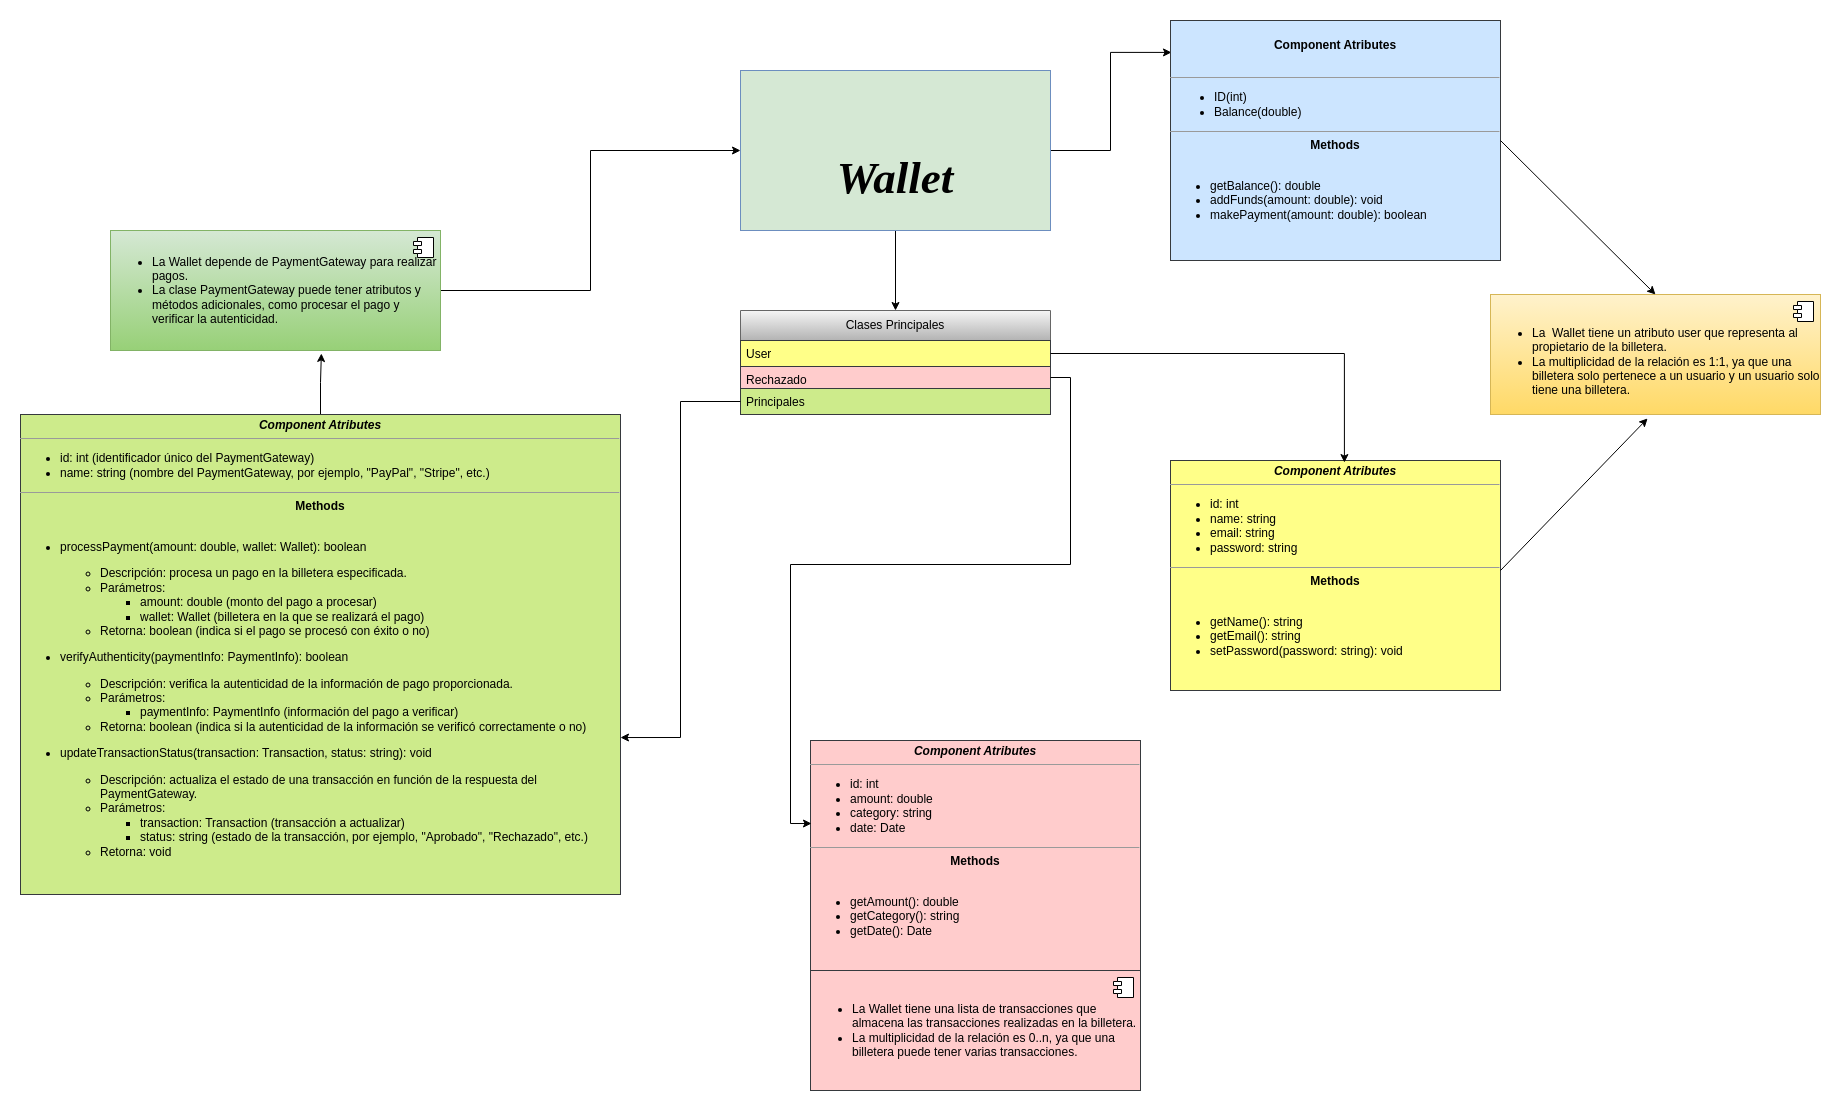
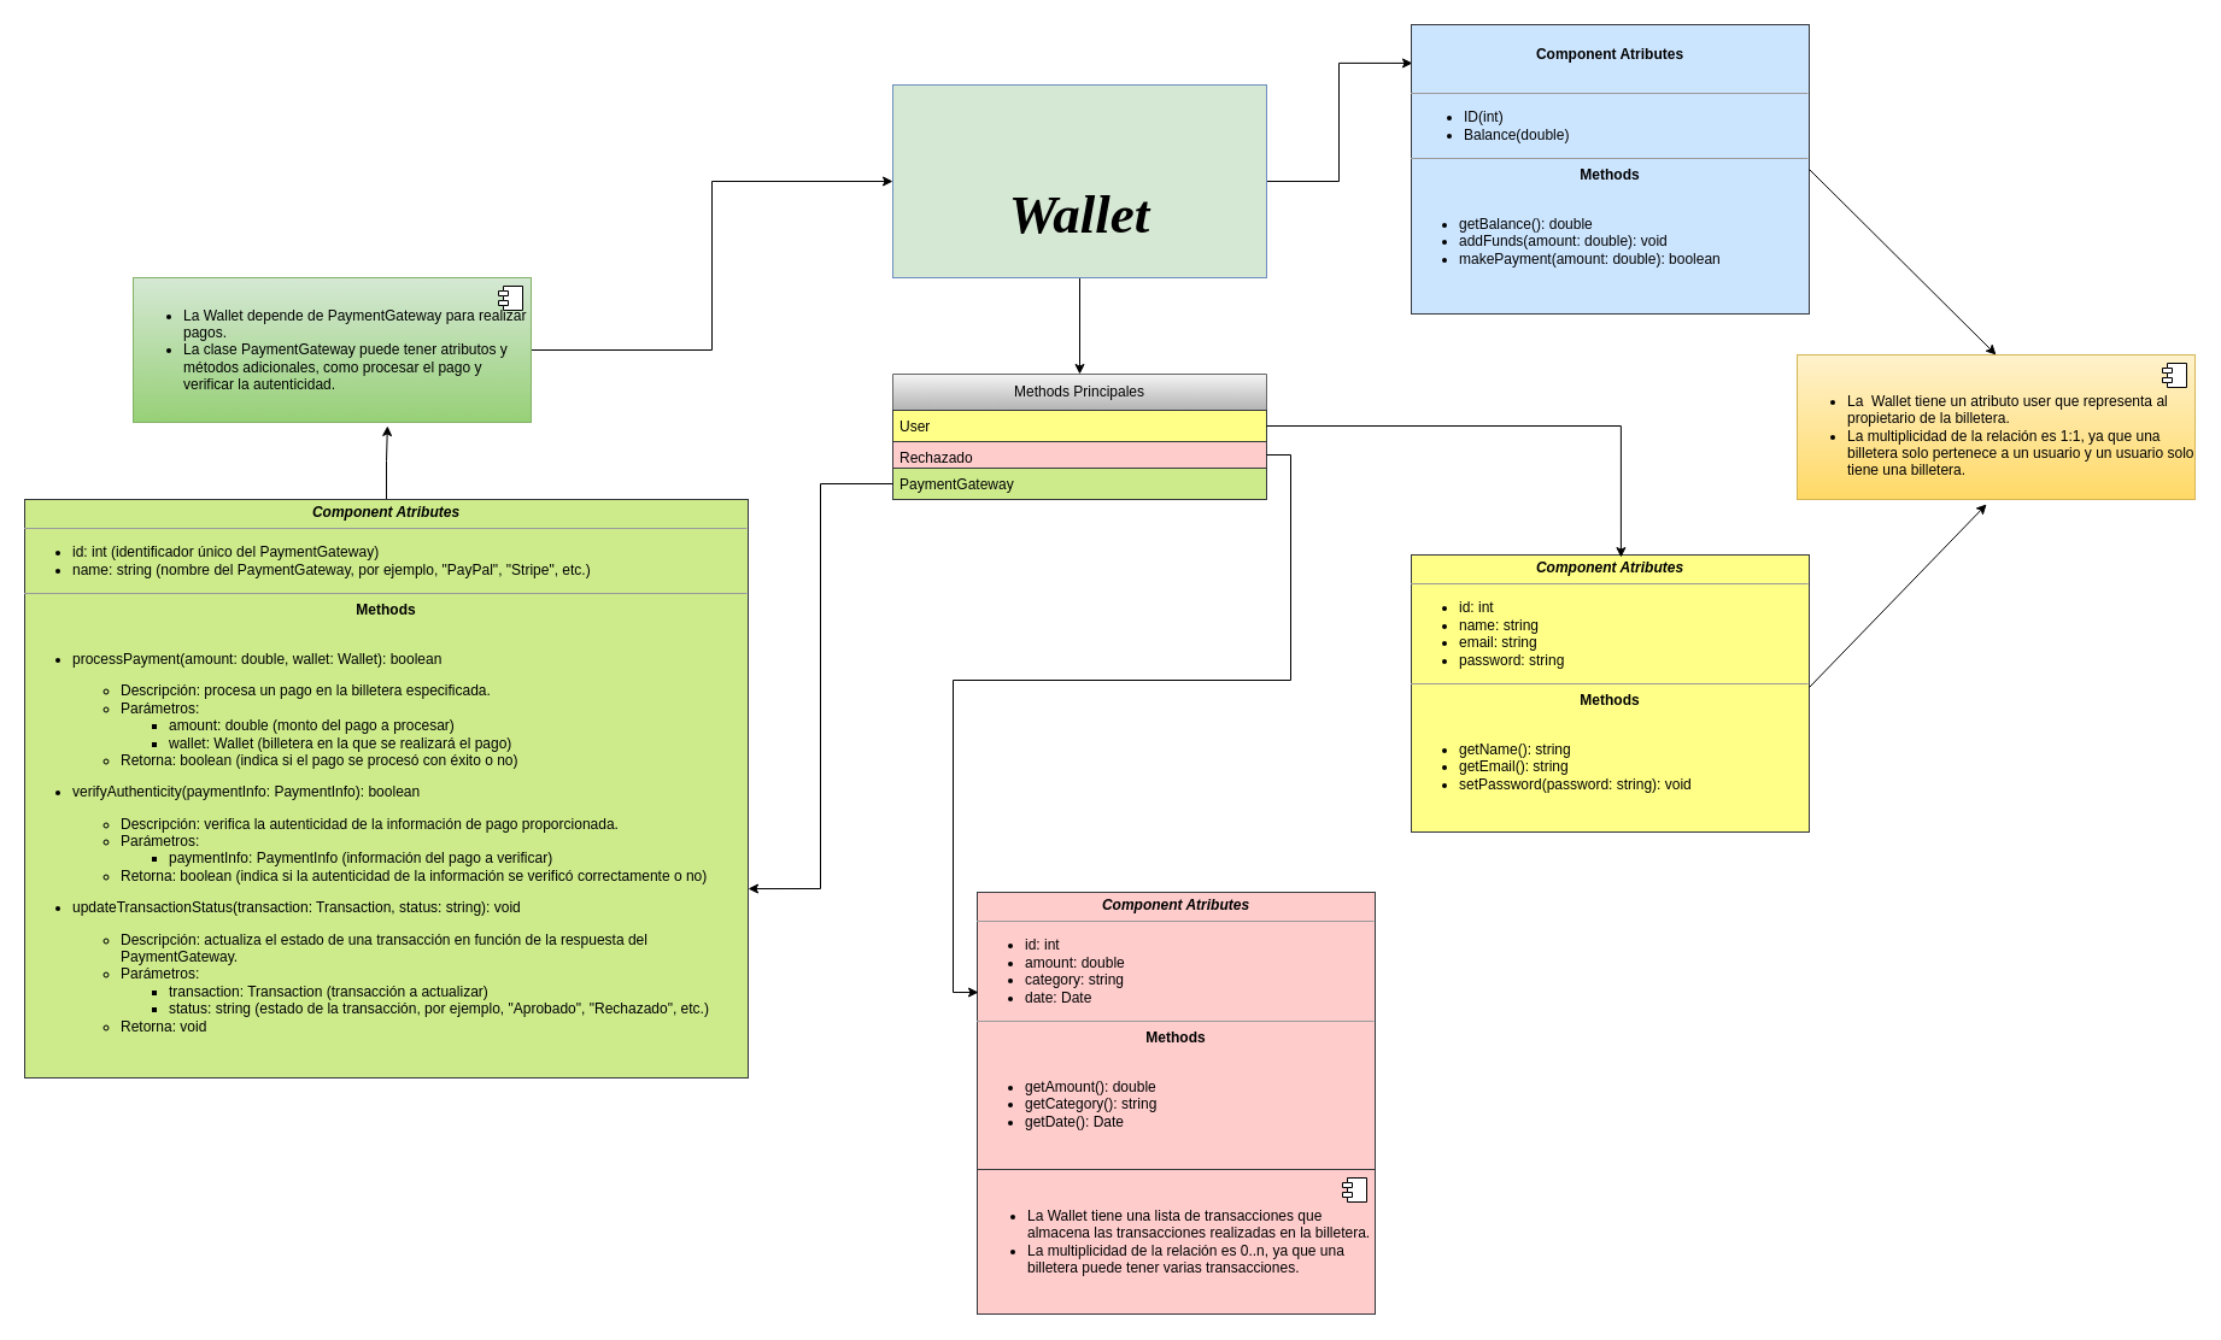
  <mxCell id="0" />
  <mxCell id="1" parent="0" />
  <mxCell id="2" style="edgeStyle=orthogonalEdgeStyle;rounded=0;orthogonalLoop=1;jettySize=auto;html=1;entryX=0.003;entryY=0.133;entryDx=0;entryDy=0;entryPerimeter=0;" edge="1" parent="1" source="4" target="9"><mxGeometry relative="1" as="geometry" /></mxCell>
  <mxCell id="3" style="edgeStyle=orthogonalEdgeStyle;rounded=0;orthogonalLoop=1;jettySize=auto;html=1;entryX=0.5;entryY=0;entryDx=0;entryDy=0;" edge="1" parent="1" source="4" target="5"><mxGeometry relative="1" as="geometry" /></mxCell>
  <mxCell id="4" value="&lt;br style=&quot;font-size: 45px;&quot;&gt;&lt;b style=&quot;font-size: 45px;&quot;&gt;&lt;font style=&quot;font-size: 45px;&quot;&gt;&lt;i style=&quot;font-size: 45px;&quot;&gt;Wallet&lt;/i&gt;&lt;/font&gt;&lt;/b&gt;&lt;br style=&quot;font-size: 45px;&quot;&gt;" style="html=1;whiteSpace=wrap;labelBackgroundColor=none;labelBorderColor=none;fillColor=#d5e8d4;strokeColor=#6c8ebf;fontFamily=Georgia;fontSize=45;" vertex="1" parent="1"><mxGeometry x="740" y="70" width="310" height="160" as="geometry" /></mxCell>
- <mxCell id="5" value="Clases Principales" style="swimlane;fontStyle=0;childLayout=stackLayout;horizontal=1;startSize=30;fillColor=#f5f5f5;horizontalStack=0;resizeParent=1;resizeParentMax=0;resizeLast=0;collapsible=1;marginBottom=0;whiteSpace=wrap;html=1;gradientColor=#b3b3b3;strokeColor=#666666;" vertex="1" parent="1"><mxGeometry x="740" y="310" width="310" height="104" as="geometry" /></mxCell>
+ <mxCell id="5" value="Methods Principales" style="swimlane;fontStyle=0;childLayout=stackLayout;horizontal=1;startSize=30;fillColor=#f5f5f5;horizontalStack=0;resizeParent=1;resizeParentMax=0;resizeLast=0;collapsible=1;marginBottom=0;whiteSpace=wrap;html=1;gradientColor=#b3b3b3;strokeColor=#666666;" vertex="1" parent="1"><mxGeometry x="740" y="310" width="310" height="104" as="geometry" /></mxCell>
  <mxCell id="6" value="User" style="text;strokeColor=#36393d;fillColor=#ffff88;align=left;verticalAlign=top;spacingLeft=4;spacingRight=4;overflow=hidden;rotatable=0;points=[[0,0.5],[1,0.5]];portConstraint=eastwest;whiteSpace=wrap;html=1;" vertex="1" parent="5"><mxGeometry y="30" width="310" height="26" as="geometry" /></mxCell>
  <mxCell id="7" value="Rechazado" style="text;strokeColor=#36393d;fillColor=#ffcccc;align=left;verticalAlign=top;spacingLeft=4;spacingRight=4;overflow=hidden;rotatable=0;points=[[0,0.5],[1,0.5]];portConstraint=eastwest;whiteSpace=wrap;html=1;" vertex="1" parent="5"><mxGeometry y="56" width="310" height="22" as="geometry" /></mxCell>
- <mxCell id="8" value="Principales" style="text;strokeColor=#36393d;fillColor=#cdeb8b;align=left;verticalAlign=top;spacingLeft=4;spacingRight=4;overflow=hidden;rotatable=0;points=[[0,0.5],[1,0.5]];portConstraint=eastwest;whiteSpace=wrap;html=1;" vertex="1" parent="5"><mxGeometry y="78" width="310" height="26" as="geometry" /></mxCell>
+ <mxCell id="8" value="PaymentGateway" style="text;strokeColor=#36393d;fillColor=#cdeb8b;align=left;verticalAlign=top;spacingLeft=4;spacingRight=4;overflow=hidden;rotatable=0;points=[[0,0.5],[1,0.5]];portConstraint=eastwest;whiteSpace=wrap;html=1;" vertex="1" parent="5"><mxGeometry y="78" width="310" height="26" as="geometry" /></mxCell>
  <mxCell id="9" value="&lt;p style=&quot;margin:0px;margin-top:4px;text-align:center;&quot;&gt;&lt;br&gt;&lt;b&gt;Component Atributes&lt;/b&gt;&lt;/p&gt;&lt;p style=&quot;margin:0px;margin-top:4px;text-align:center;&quot;&gt;&lt;b&gt;&lt;br&gt;&lt;/b&gt;&lt;/p&gt;&lt;hr size=&quot;1&quot;&gt;&lt;ul&gt;&lt;li style=&quot;margin:0px;margin-left:4px;&quot;&gt;ID(int)&lt;/li&gt;&lt;li style=&quot;margin:0px;margin-left:4px;&quot;&gt;Balance(double)&lt;/li&gt;&lt;/ul&gt;&lt;hr size=&quot;1&quot;&gt;&lt;div align=&quot;center&quot;&gt;&lt;b&gt;Methods&lt;/b&gt;&lt;/div&gt;&lt;div align=&quot;center&quot;&gt;&lt;b&gt;&lt;br&gt;&lt;/b&gt;&lt;/div&gt;&lt;div align=&quot;left&quot;&gt;&lt;ul&gt;&lt;li&gt;getBalance(): double&lt;/li&gt;&lt;li&gt;addFunds(amount: double): void&lt;/li&gt;&lt;li&gt;makePayment(amount: double): boolean&lt;/li&gt;&lt;/ul&gt;&lt;/div&gt;" style="verticalAlign=top;align=left;overflow=fill;fontSize=12;fontFamily=Helvetica;html=1;whiteSpace=wrap;fillColor=#cce5ff;strokeColor=#36393d;" vertex="1" parent="1"><mxGeometry x="1170" y="20" width="330" height="240" as="geometry" /></mxCell>
  <mxCell id="10" value="&lt;p style=&quot;margin:0px;margin-top:4px;text-align:center;&quot;&gt;&lt;i&gt;&lt;b&gt;Component Atributes&lt;br&gt;&lt;/b&gt;&lt;/i&gt;&lt;/p&gt;&lt;hr size=&quot;1&quot;&gt;&lt;ul&gt;&lt;li&gt;id: int&lt;/li&gt;&lt;li&gt;name: string&lt;/li&gt;&lt;li&gt;email: string&lt;/li&gt;&lt;li&gt;password: string&lt;/li&gt;&lt;/ul&gt;&lt;p style=&quot;margin:0px;margin-left:4px;&quot;&gt;&lt;/p&gt;&lt;hr size=&quot;1&quot;&gt;&lt;div align=&quot;center&quot;&gt;&lt;b&gt;Methods&lt;/b&gt;&lt;br&gt;&lt;/div&gt;&lt;div&gt;&lt;br&gt;&lt;/div&gt;&lt;ul&gt;&lt;li&gt;getName(): string&lt;/li&gt;&lt;li&gt;getEmail(): string&lt;/li&gt;&lt;li&gt;setPassword(password: string): void&lt;/li&gt;&lt;/ul&gt;&lt;p style=&quot;margin:0px;margin-left:4px;&quot;&gt;&lt;/p&gt;" style="verticalAlign=top;align=left;overflow=fill;fontSize=12;fontFamily=Helvetica;html=1;whiteSpace=wrap;fillColor=#ffff88;strokeColor=#36393d;" vertex="1" parent="1"><mxGeometry x="1170" y="460" width="330" height="230" as="geometry" /></mxCell>
  <mxCell id="11" value="&lt;p style=&quot;margin:0px;margin-top:4px;text-align:center;&quot;&gt;&lt;i&gt;&lt;b&gt;Component Atributes&lt;br&gt;&lt;/b&gt;&lt;/i&gt;&lt;/p&gt;&lt;hr size=&quot;1&quot;&gt;&lt;ul&gt;&lt;li&gt;id: int&lt;/li&gt;&lt;li&gt;amount: double&lt;/li&gt;&lt;li&gt;category: string&lt;/li&gt;&lt;li&gt;date: Date&lt;/li&gt;&lt;/ul&gt;&lt;p style=&quot;margin:0px;margin-left:4px;&quot;&gt;&lt;/p&gt;&lt;hr size=&quot;1&quot;&gt;&lt;div align=&quot;center&quot;&gt;&lt;b&gt;Methods&lt;/b&gt;&lt;br&gt;&lt;/div&gt;&lt;div&gt;&lt;br&gt;&lt;/div&gt;&lt;div&gt;&lt;ul&gt;&lt;li&gt;getAmount(): double&lt;/li&gt;&lt;li&gt;getCategory(): string&lt;/li&gt;&lt;li&gt;getDate(): Date&lt;/li&gt;&lt;/ul&gt;&lt;/div&gt;&lt;p style=&quot;margin:0px;margin-left:4px;&quot;&gt;&lt;/p&gt;" style="verticalAlign=top;align=left;overflow=fill;fontSize=12;fontFamily=Helvetica;html=1;whiteSpace=wrap;fillColor=#ffcccc;strokeColor=#36393d;" vertex="1" parent="1"><mxGeometry x="810" y="740" width="330" height="230" as="geometry" /></mxCell>
  <mxCell id="12" value="&lt;div align=&quot;left&quot;&gt;&lt;br&gt;&lt;/div&gt;&lt;div align=&quot;left&quot;&gt;&lt;ul&gt;&lt;li&gt;La&amp;nbsp; Wallet tiene un atributo user que representa al propietario de la billetera.&lt;/li&gt;&lt;li&gt;La multiplicidad de la relación es 1:1, ya que una billetera solo pertenece a un usuario y un usuario solo tiene una billetera.&lt;/li&gt;&lt;/ul&gt;&lt;/div&gt;" style="html=1;dropTarget=0;whiteSpace=wrap;align=left;fillColor=#fff2cc;gradientColor=#ffd966;strokeColor=#d6b656;" vertex="1" parent="1"><mxGeometry x="1490" y="294" width="330" height="120" as="geometry" /></mxCell>
  <mxCell id="13" value="" style="shape=module;jettyWidth=8;jettyHeight=4;" vertex="1" parent="12"><mxGeometry x="1" width="20" height="20" relative="1" as="geometry"><mxPoint x="-27" y="7" as="offset" /></mxGeometry></mxCell>
  <mxCell id="14" value="" style="endArrow=classic;html=1;rounded=0;entryX=0.5;entryY=0;entryDx=0;entryDy=0;" edge="1" parent="1" target="12"><mxGeometry width="50" height="50" relative="1" as="geometry"><mxPoint x="1500" as="sourcePoint" y="140" /><mxPoint x="1550" y="90" as="targetPoint" /></mxGeometry></mxCell>
  <mxCell id="15" value="" style="endArrow=classic;html=1;rounded=0;entryX=0.476;entryY=1.033;entryDx=0;entryDy=0;entryPerimeter=0;" edge="1" parent="1" target="12"><mxGeometry width="50" height="50" relative="1" as="geometry"><mxPoint x="1500" y="570" as="sourcePoint" /><mxPoint x="1775" y="730" as="targetPoint" /></mxGeometry></mxCell>
  <mxCell id="16" value="&lt;ul&gt;&lt;li&gt;La Wallet tiene una lista de transacciones que almacena las transacciones realizadas en la billetera.&lt;/li&gt;&lt;li&gt;La multiplicidad de la relación es 0..n, ya que una billetera puede tener varias transacciones.&lt;/li&gt;&lt;/ul&gt;" style="html=1;dropTarget=0;whiteSpace=wrap;align=left;fillColor=#ffcccc;strokeColor=#36393d;" vertex="1" parent="1"><mxGeometry x="810" y="970" width="330" height="120" as="geometry" /></mxCell>
  <mxCell id="17" value="" style="shape=module;jettyWidth=8;jettyHeight=4;" vertex="1" parent="16"><mxGeometry x="1" width="20" height="20" relative="1" as="geometry"><mxPoint x="-27" y="7" as="offset" /></mxGeometry></mxCell>
  <mxCell id="18" style="edgeStyle=orthogonalEdgeStyle;rounded=0;orthogonalLoop=1;jettySize=auto;html=1;entryX=0;entryY=0.5;entryDx=0;entryDy=0;" edge="1" parent="1" source="19" target="4"><mxGeometry relative="1" as="geometry" /></mxCell>
  <mxCell id="19" value="&lt;ul&gt;&lt;li&gt;La Wallet depende de PaymentGateway para realizar pagos.&lt;/li&gt;&lt;li&gt;La clase PaymentGateway puede tener atributos y métodos adicionales, como procesar el pago y verificar la autenticidad.&lt;/li&gt;&lt;/ul&gt;" style="html=1;dropTarget=0;whiteSpace=wrap;align=left;fillColor=#d5e8d4;gradientColor=#97d077;strokeColor=#82b366;" vertex="1" parent="1"><mxGeometry x="110" y="230" width="330" height="120" as="geometry" /></mxCell>
  <mxCell id="20" value="" style="shape=module;jettyWidth=8;jettyHeight=4;" vertex="1" parent="19"><mxGeometry x="1" width="20" height="20" relative="1" as="geometry"><mxPoint x="-27" y="7" as="offset" /></mxGeometry></mxCell>
  <mxCell id="21" style="edgeStyle=orthogonalEdgeStyle;rounded=0;orthogonalLoop=1;jettySize=auto;html=1;entryX=0.639;entryY=1.025;entryDx=0;entryDy=0;entryPerimeter=0;" edge="1" parent="1" source="22" target="19"><mxGeometry relative="1" as="geometry" /></mxCell>
  <mxCell id="22" value="&lt;p style=&quot;margin:0px;margin-top:4px;text-align:center;&quot;&gt;&lt;i&gt;&lt;b&gt;Component Atributes&lt;br&gt;&lt;/b&gt;&lt;/i&gt;&lt;/p&gt;&lt;hr size=&quot;1&quot;&gt;&lt;ul&gt;&lt;li&gt;id: int (identificador único del PaymentGateway)&lt;/li&gt;&lt;li&gt;name: string (nombre del PaymentGateway, por ejemplo, &quot;PayPal&quot;, &quot;Stripe&quot;, etc.)&lt;/li&gt;&lt;/ul&gt;&lt;p style=&quot;margin:0px;margin-left:4px;&quot;&gt;&lt;/p&gt;&lt;hr size=&quot;1&quot;&gt;&lt;div align=&quot;center&quot;&gt;&lt;b&gt;Methods&lt;/b&gt;&lt;br&gt;&lt;/div&gt;&lt;div&gt;&lt;br&gt;&lt;/div&gt;&lt;div&gt;&lt;ul&gt;&lt;li&gt;&lt;p&gt;processPayment(amount: double, wallet: Wallet): boolean&lt;/p&gt;&lt;ul&gt;&lt;li&gt;Descripción: procesa un pago en la billetera especificada.&lt;/li&gt;&lt;li&gt;Parámetros:&lt;ul&gt;&lt;li&gt;amount: double (monto del pago a procesar)&lt;/li&gt;&lt;li&gt;wallet: Wallet (billetera en la que se realizará el pago)&lt;/li&gt;&lt;/ul&gt;&lt;/li&gt;&lt;li&gt;Retorna: boolean (indica si el pago se procesó con éxito o no)&lt;/li&gt;&lt;/ul&gt;&lt;/li&gt;&lt;li&gt;&lt;p&gt;verifyAuthenticity(paymentInfo: PaymentInfo): boolean&lt;/p&gt;&lt;ul&gt;&lt;li&gt;Descripción: verifica la autenticidad de la información de pago proporcionada.&lt;/li&gt;&lt;li&gt;Parámetros:&lt;ul&gt;&lt;li&gt;paymentInfo: PaymentInfo (información del pago a verificar)&lt;/li&gt;&lt;/ul&gt;&lt;/li&gt;&lt;li&gt;Retorna: boolean (indica si la autenticidad de la información se verificó correctamente o no)&lt;/li&gt;&lt;/ul&gt;&lt;/li&gt;&lt;li&gt;&lt;p&gt;updateTransactionStatus(transaction: Transaction, status: string): void&lt;/p&gt;&lt;ul&gt;&lt;li&gt;Descripción: actualiza el estado de una transacción en función de la respuesta del PaymentGateway.&lt;/li&gt;&lt;li&gt;Parámetros:&lt;ul&gt;&lt;li&gt;transaction: Transaction (transacción a actualizar)&lt;/li&gt;&lt;li&gt;status: string (estado de la transacción, por ejemplo, &quot;Aprobado&quot;, &quot;Rechazado&quot;, etc.)&lt;/li&gt;&lt;/ul&gt;&lt;/li&gt;&lt;li&gt;Retorna: void&lt;/li&gt;&lt;/ul&gt;&lt;/li&gt;&lt;/ul&gt;&lt;/div&gt;&lt;p style=&quot;margin:0px;margin-left:4px;&quot;&gt;&lt;/p&gt;" style="verticalAlign=top;align=left;overflow=fill;fontSize=12;fontFamily=Helvetica;html=1;whiteSpace=wrap;fillColor=#cdeb8b;strokeColor=#36393d;" vertex="1" parent="1"><mxGeometry x="20" y="414" width="600" height="480" as="geometry" /></mxCell>
  <mxCell id="23" style="edgeStyle=orthogonalEdgeStyle;rounded=0;orthogonalLoop=1;jettySize=auto;html=1;entryX=0.003;entryY=0.361;entryDx=0;entryDy=0;entryPerimeter=0;" edge="1" parent="1" source="7" target="11"><mxGeometry relative="1" as="geometry" /></mxCell>
  <mxCell id="24" style="edgeStyle=orthogonalEdgeStyle;rounded=0;orthogonalLoop=1;jettySize=auto;html=1;entryX=0.527;entryY=0.009;entryDx=0;entryDy=0;entryPerimeter=0;" edge="1" parent="1" source="6" target="10"><mxGeometry relative="1" as="geometry" /></mxCell>
  <mxCell id="25" style="edgeStyle=orthogonalEdgeStyle;rounded=0;orthogonalLoop=1;jettySize=auto;html=1;entryX=1;entryY=0.673;entryDx=0;entryDy=0;entryPerimeter=0;" edge="1" parent="1" source="8" target="22"><mxGeometry relative="1" as="geometry" /></mxCell>
